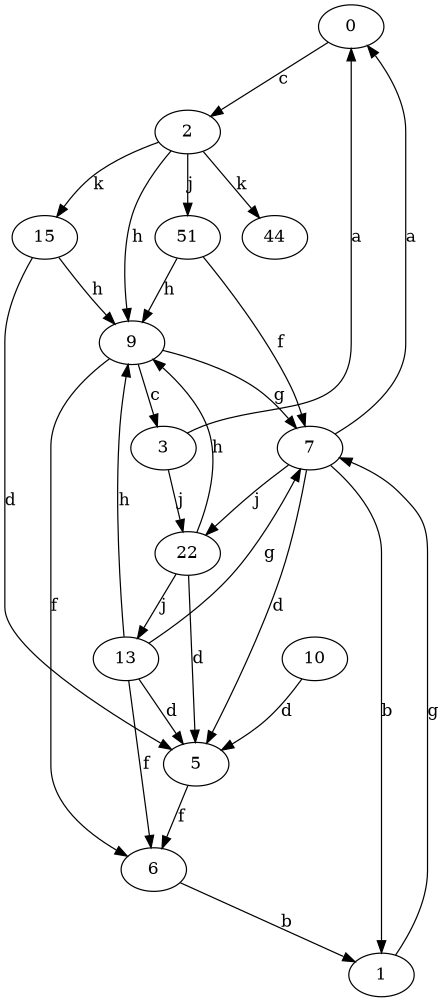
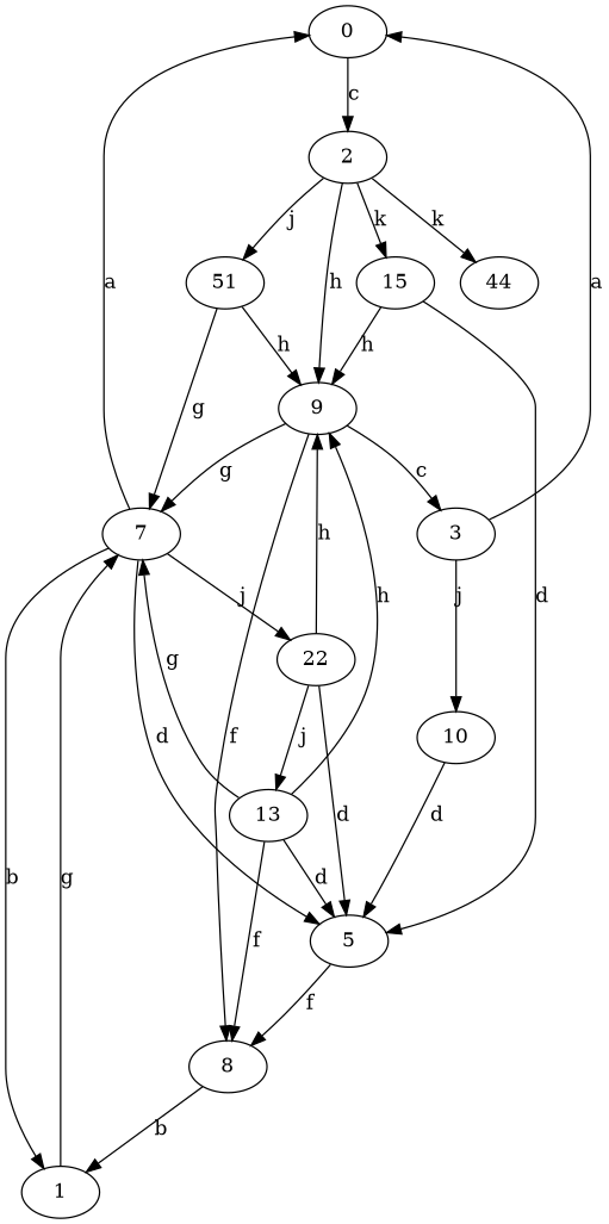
  strict digraph {
    0
    2
    9
    n4 [label=51]
    n5 [label=44]
    15
    1
    7
    5
    n10 [label=22]
    3
-   6
+   6 [label=8]
    13
    10
    0 -> 2 [label=c]
    2 -> 9 [label=h]
    2 -> n4 [label=j]
    2 -> n5 [label=k]
    2 -> 15 [label=k]
    9 -> 7 [label=g]
    9 -> 3 [label=c]
    9 -> 6 [label=f]
    n4 -> 9 [label=h]
-   n4 -> 7 [label=f]
+   n4 -> 7 [label=g]
    15 -> 9 [label=h]
    15 -> 5 [label=d]
    1 -> 7 [label=g]
    7 -> 0 [label=a]
    7 -> 1 [label=b]
    7 -> 5 [label=d]
    7 -> n10 [label=j]
    5 -> 6 [label=f]
    n10 -> 9 [label=h]
    n10 -> 5 [label=d]
    n10 -> 13 [label=j]
    3 -> 0 [label=a]
-   3 -> n10 [label=j]
+   3 -> 10 [label=j]
    6 -> 1 [label=b]
    13 -> 9 [label=h]
    13 -> 7 [label=g]
    13 -> 5 [label=d]
    13 -> 6 [label=f]
    10 -> 5 [label=d]
  }
